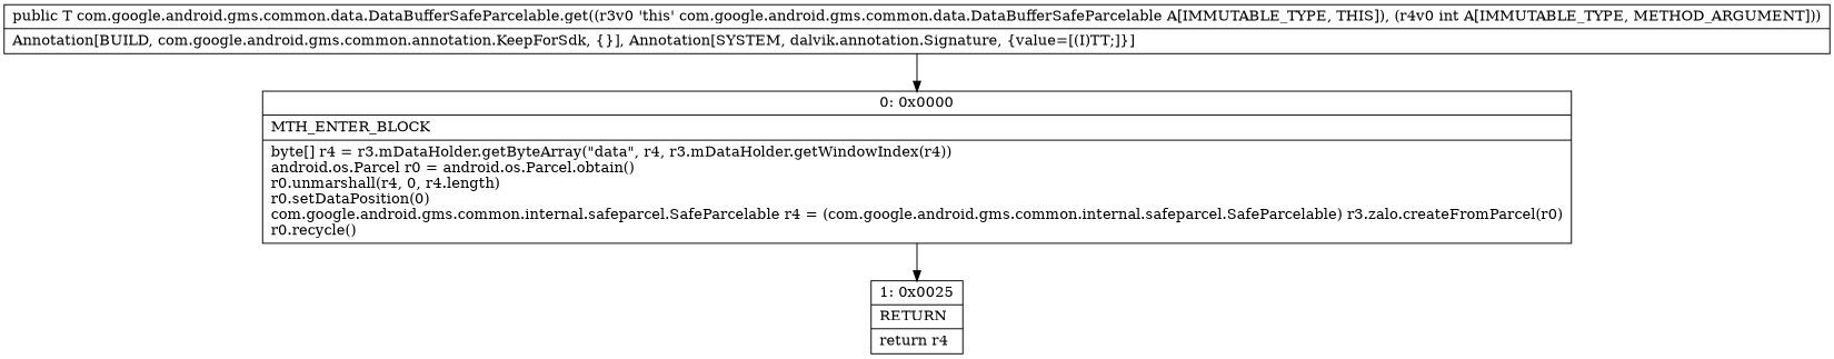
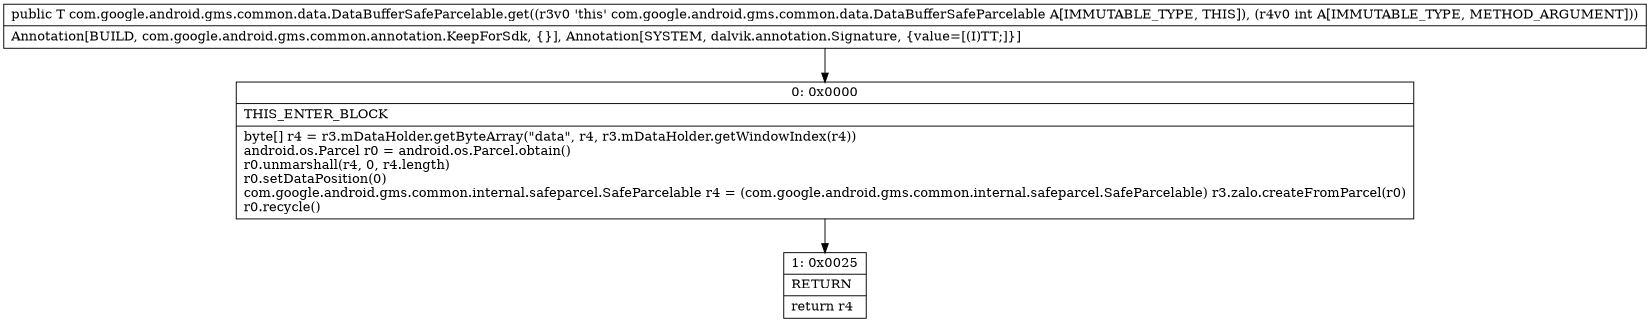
  digraph {
    node [shape=record]
-   n1 [label="{0\:\ 0x0000|MTH_ENTER_BLOCK\l|byte[] r4 = r3.mDataHolder.getByteArray(\"data\", r4, r3.mDataHolder.getWindowIndex(r4))\landroid.os.Parcel r0 = android.os.Parcel.obtain()\lr0.unmarshall(r4, 0, r4.length)\lr0.setDataPosition(0)\lcom.google.android.gms.common.internal.safeparcel.SafeParcelable r4 = (com.google.android.gms.common.internal.safeparcel.SafeParcelable) r3.zalo.createFromParcel(r0)\lr0.recycle()\l}"]
+   n1 [label="{0\:\ 0x0000|THIS_ENTER_BLOCK\l|byte[] r4 = r3.mDataHolder.getByteArray(\"data\", r4, r3.mDataHolder.getWindowIndex(r4))\landroid.os.Parcel r0 = android.os.Parcel.obtain()\lr0.unmarshall(r4, 0, r4.length)\lr0.setDataPosition(0)\lcom.google.android.gms.common.internal.safeparcel.SafeParcelable r4 = (com.google.android.gms.common.internal.safeparcel.SafeParcelable) r3.zalo.createFromParcel(r0)\lr0.recycle()\l}"]
    n2 [label="{1\:\ 0x0025|RETURN\l|return r4\l}"]
    n3 [label="{public T com.google.android.gms.common.data.DataBufferSafeParcelable.get((r3v0 'this' com.google.android.gms.common.data.DataBufferSafeParcelable A[IMMUTABLE_TYPE, THIS]), (r4v0 int A[IMMUTABLE_TYPE, METHOD_ARGUMENT]))  | Annotation[BUILD, com.google.android.gms.common.annotation.KeepForSdk, \{\}], Annotation[SYSTEM, dalvik.annotation.Signature, \{value=[(I)TT;]\}]\l}"]
    n1 -> n2
    n3 -> n1
  }
